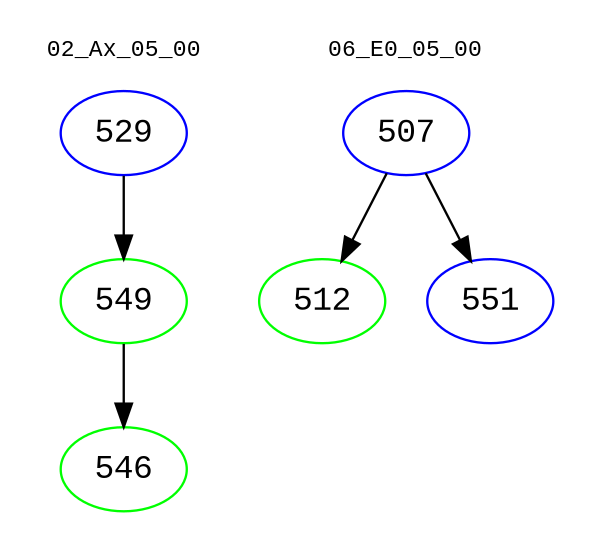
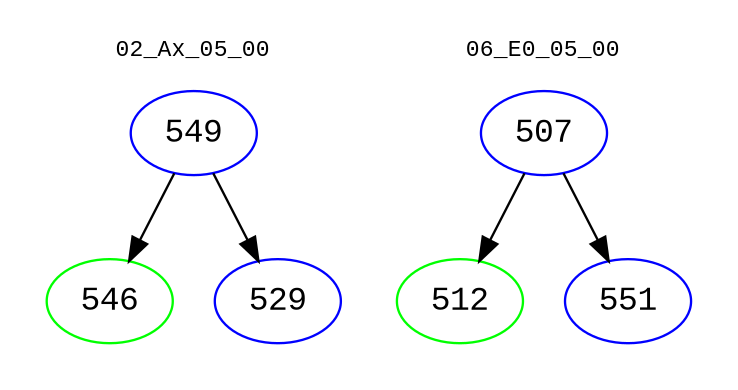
  digraph {
    fontname="Liberation Mono"
    node [color=blue fontname="Liberation Mono"]
    edge [color=black fontname="Liberation Mono"]
-   n1 [color=green label=549]
+   n1 [label=549]
    n2 [color=green label=546]
    n3 [label=529]
    n4 [label=507]
    n5 [color=green label=512]
    n6 [label=551]
    subgraph cluster_1 {
      color=white
      fontsize=10
      label="02_Ax_05_00"
      n1
      n2
      n3
    }
    subgraph cluster_2 {
      color=white
      fontsize=10
      label="06_E0_05_00"
      n4
      n5
      n6
    }
    n1 -> n2
-   n3 -> n1
+   n1 -> n3
    n4 -> n5
    n4 -> n6
  }
